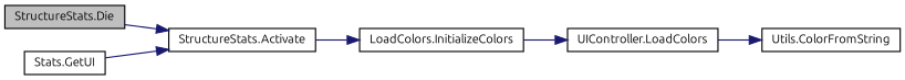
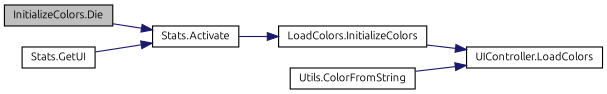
  digraph {
    fontname=Ubuntu
    rankdir=LR
    node [color=black fontname=Ubuntu fontsize=10 shape=record]
    edge [color=midnightblue fontname=Ubuntu fontsize=10 labelfontname=Helvetica labelfontsize=10 style=solid]
-   n1 [fillcolor=grey75 fontcolor=black height=0.2 label="StructureStats.Die" style=filled width=0.4]
-   n2 [height=0.2 label="StructureStats.Activate" width=0.4]
+   n1 [fillcolor=grey75 fontcolor=black height=0.2 label="InitializeColors.Die" style=filled width=0.4]
+   n2 [height=0.2 label="Stats.Activate" width=0.4]
    n3 [height=0.2 label="LoadColors.InitializeColors" width=0.4]
    n4 [height=0.2 label="Stats.GetUI" width=0.4]
    n5 [height=0.2 label="UIController.LoadColors" width=0.4]
    n6 [height=0.2 label="Utils.ColorFromString" width=0.4]
    n1 -> n2
    n2 -> n3
    n3 -> n5
    n4 -> n2
-   n5 -> n6
+   n6 -> n5
  }
